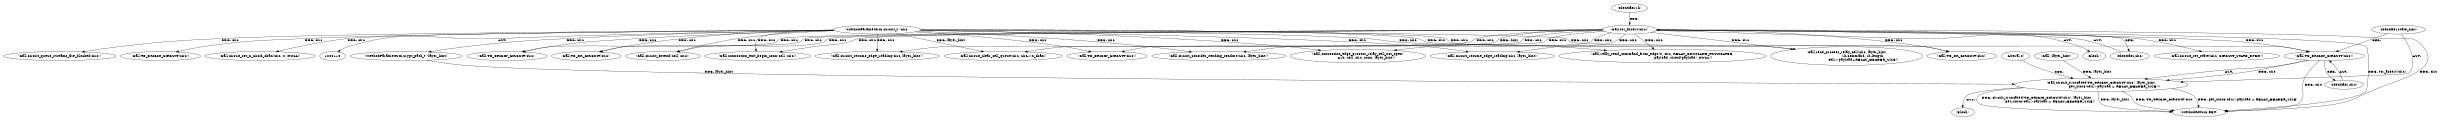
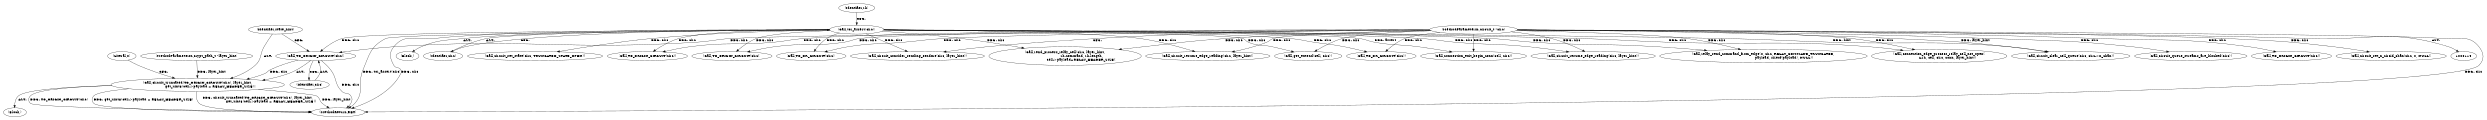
  digraph {
    n1 [label="(Call,TO_ORIGIN_CIRCUIT(circ))"]
    n2 [label="(Call,circuit_truncated(TO_ORIGIN_CIRCUIT(circ), layer_hint,\n                        get_uint8(cell->payload + RELAY_HEADER_SIZE)))"]
    n3 [label="(MethodReturn,RET)"]
    n4 [label="(Identifier,circ)"]
    n5 [label="(Block,)"]
    n6 [label="(Call,tor_assert(circ))"]
    n7 [label="(Call,connection_edge_process_relay_cell_not_open(\n               &rh, cell, circ, conn, layer_hint))"]
    n8 [label="(Call,rend_process_relay_cell(circ, layer_hint,\n                              rh.command, rh.length,\n                              cell->payload+RELAY_HEADER_SIZE))"]
    n9 [label="(Call,relay_send_command_from_edge(0, circ, RELAY_COMMAND_TRUNCATED,\n                                     payload, sizeof(payload), NULL))"]
    n10 [label="(Call,TO_ORIGIN_CIRCUIT(circ))"]
    n11 [label="(Call,TO_OR_CIRCUIT(circ))"]
    n12 [label="(Block,)"]
    n13 [label="(Identifier,circ)"]
-   n14 [label="(Call,circuit_extend(cell, circ))"]
+   n14 [label="(Call,get_extend(cell, circ))"]
    n15 [label="(Call,connection_exit_begin_conn(cell, circ))"]
    n16 [label="(Call,circuit_clear_cell_queue(circ, circ->n_chan))"]
    n17 [label="(Call,TO_ORIGIN_CIRCUIT(circ))"]
    n18 [label="(Call,circuit_consider_sending_sendme(circ, layer_hint))"]
    n19 [label="(Call,circuit_resume_edge_reading(circ, layer_hint))"]
-   n20 [label="(Call,circuit_set_state(circ, CIRCUIT_STATE_OPEN))"]
+   n20 [label="(Call,circuit_set_state(circ, TRUNCATED_STATE_OPEN))"]
    n21 [label="(Call,TO_OR_CIRCUIT(circ))"]
    n22 [label="(Call,circuit_resume_edge_reading(circ, layer_hint))"]
    n23 [label="(Call,circuit_queue_streams_are_blocked(circ))"]
    n24 [label="(MethodParameterIn,circuit_t *circ)"]
    n25 [label="(Call,TO_ORIGIN_CIRCUIT(circ))"]
    n26 [label="(Call,circuit_set_n_circid_chan(circ, 0, NULL))"]
    1000114
    n28 [label="(MethodParameterIn,crypt_path_t *layer_hint)"]
    n29 [label="(Identifier,state_hint)"]
    n30 [label="(Literal,0)"]
-   n31 [label="(Call,!layer_hint)"]
    n32 [label="(Identifier,rh)"]
    n1 -> n2 [label="AST: "]
    n1 -> n2 [label="DDG: circ"]
    n1 -> n3 [label="DDG: circ"]
    n1 -> n4 [label="CFG: "]
    n2 -> n3 [label="DDG: TO_ORIGIN_CIRCUIT(circ)"]
    n2 -> n3 [label="DDG: get_uint8(cell->payload + RELAY_HEADER_SIZE)"]
    n2 -> n3 [label="DDG: circuit_truncated(TO_ORIGIN_CIRCUIT(circ), layer_hint,\n                        get_uint8(cell->payload + RELAY_HEADER_SIZE))"]
    n2 -> n3 [label="DDG: layer_hint"]
    n2 -> n5 [label="AST: "]
    n4 -> n1 [label="AST: "]
    n6 -> n1 [label="DDG: circ"]
    n6 -> n3 [label="DDG: tor_assert(circ)"]
    n6 -> n3 [label="DDG: circ"]
    n6 -> n7 [label="DDG: circ"]
    n6 -> n8 [label="DDG: circ"]
    n6 -> n9 [label="DDG: circ"]
    n6 -> n10 [label="DDG: circ"]
    n6 -> n11 [label="DDG: circ"]
    n6 -> n12 [label="AST: "]
    n6 -> n13 [label="CFG: "]
    n6 -> n14 [label="DDG: circ"]
-   n6 -> n15 [label="DDG: circ"]
+   n6 -> n15 [label="DDG: assert"]
    n6 -> n16 [label="DDG: hint"]
    n6 -> n17 [label="DDG: circ"]
    n6 -> n18 [label="DDG: circ"]
    n6 -> n19 [label="DDG: circ"]
    n6 -> n20 [label="DDG: circ"]
    n6 -> n21 [label="DDG: circ"]
    n6 -> n22 [label="DDG: circ"]
    n13 -> n6 [label="AST: "]
    n24 -> n1 [label="DDG: circ"]
-   n24 -> n28 [label="DDG: circ"]
+   n24 -> n3 [label="DDG: circ"]
    n24 -> n7 [label="DDG: circ"]
    n24 -> n8 [label="DDG: circ"]
    n24 -> n9 [label="DDG: circ"]
    n24 -> n10 [label="DDG: circ"]
    n24 -> n11 [label="DDG: circ"]
    n24 -> n14 [label="DDG: circ"]
    n24 -> n15 [label="DDG: circ"]
    n24 -> n16 [label="DDG: layer_hint"]
    n24 -> n17 [label="DDG: circ"]
-   n24 -> n18 [label="DDG: circ"]
+   n24 -> n18 [label="CFG: "]
    n24 -> n19 [label="DDG: circ"]
    n24 -> n21 [label="DDG: circ"]
    n24 -> n22 [label="DDG: circ"]
    n24 -> n23 [label="DDG: circ"]
    n24 -> n25 [label="DDG: circ"]
    n24 -> n26 [label="DDG: circ"]
    n24 -> 1000114 [label="AST: "]
    n28 -> n2 [label="DDG: layer_hint"]
    n29 -> n1 [label="CFG: "]
    n29 -> n2 [label="AST: "]
    n30 -> n2 [label="CFG: "]
-   n31 -> n2 [label="DDG: layer_hint"]
    n32 -> n6 [label="CFG: "]
  }
